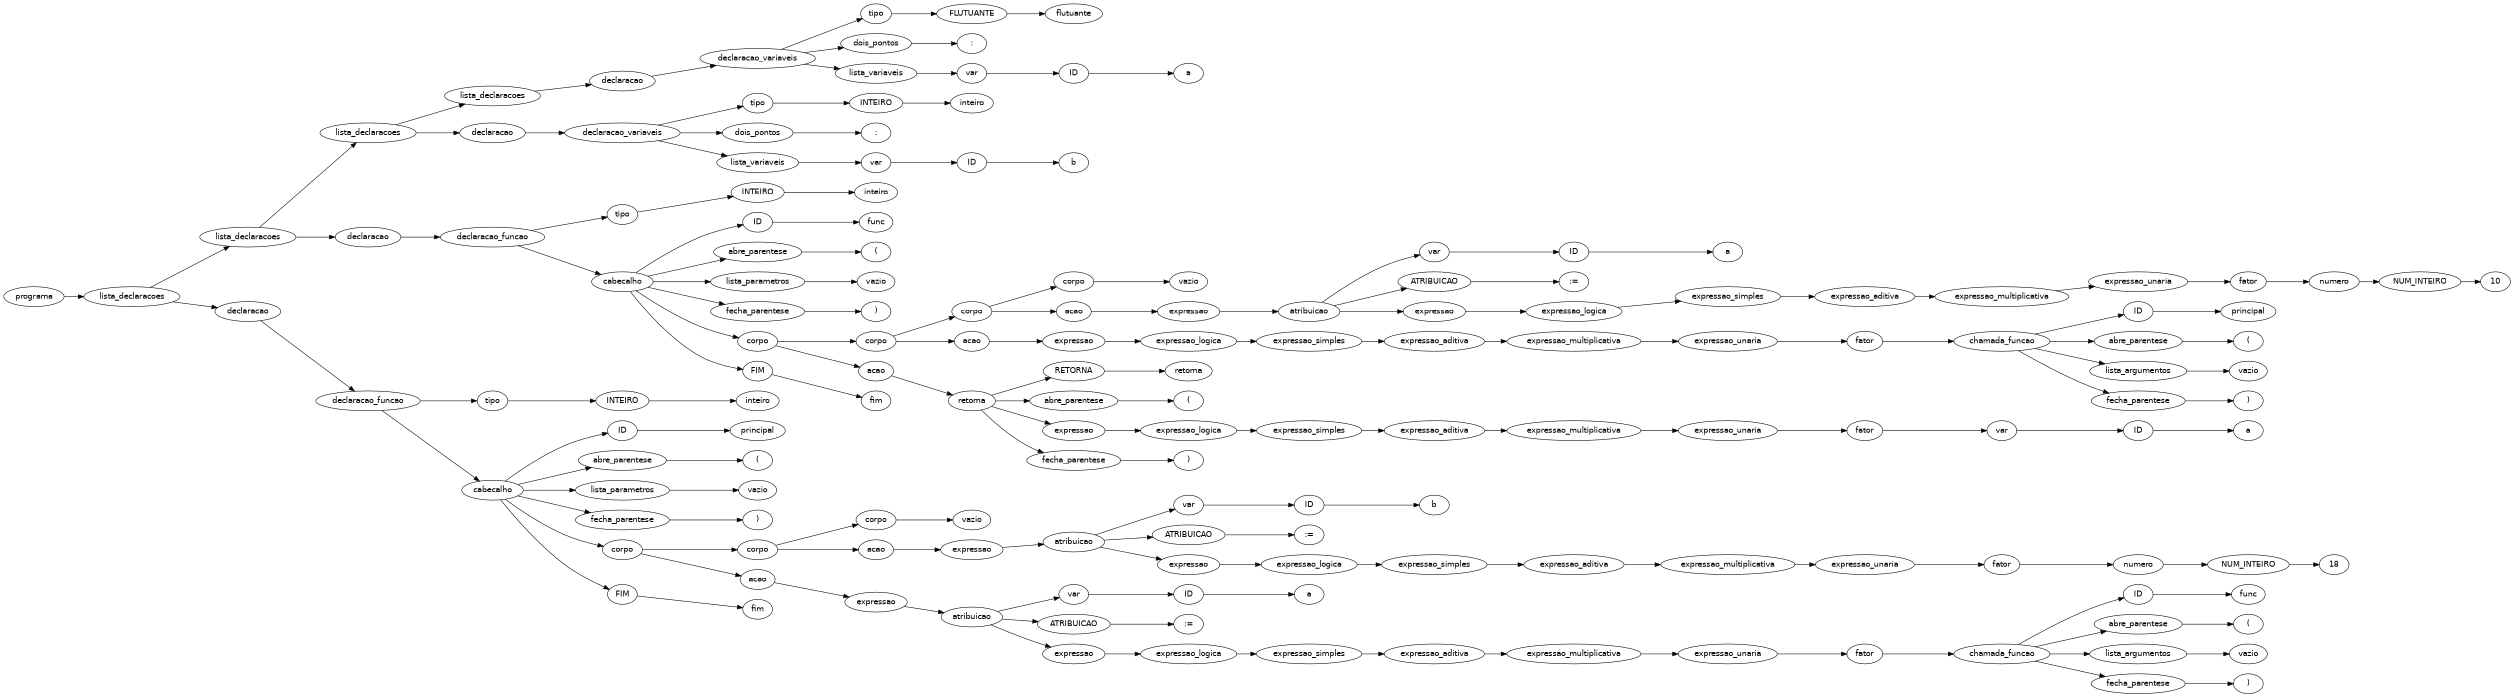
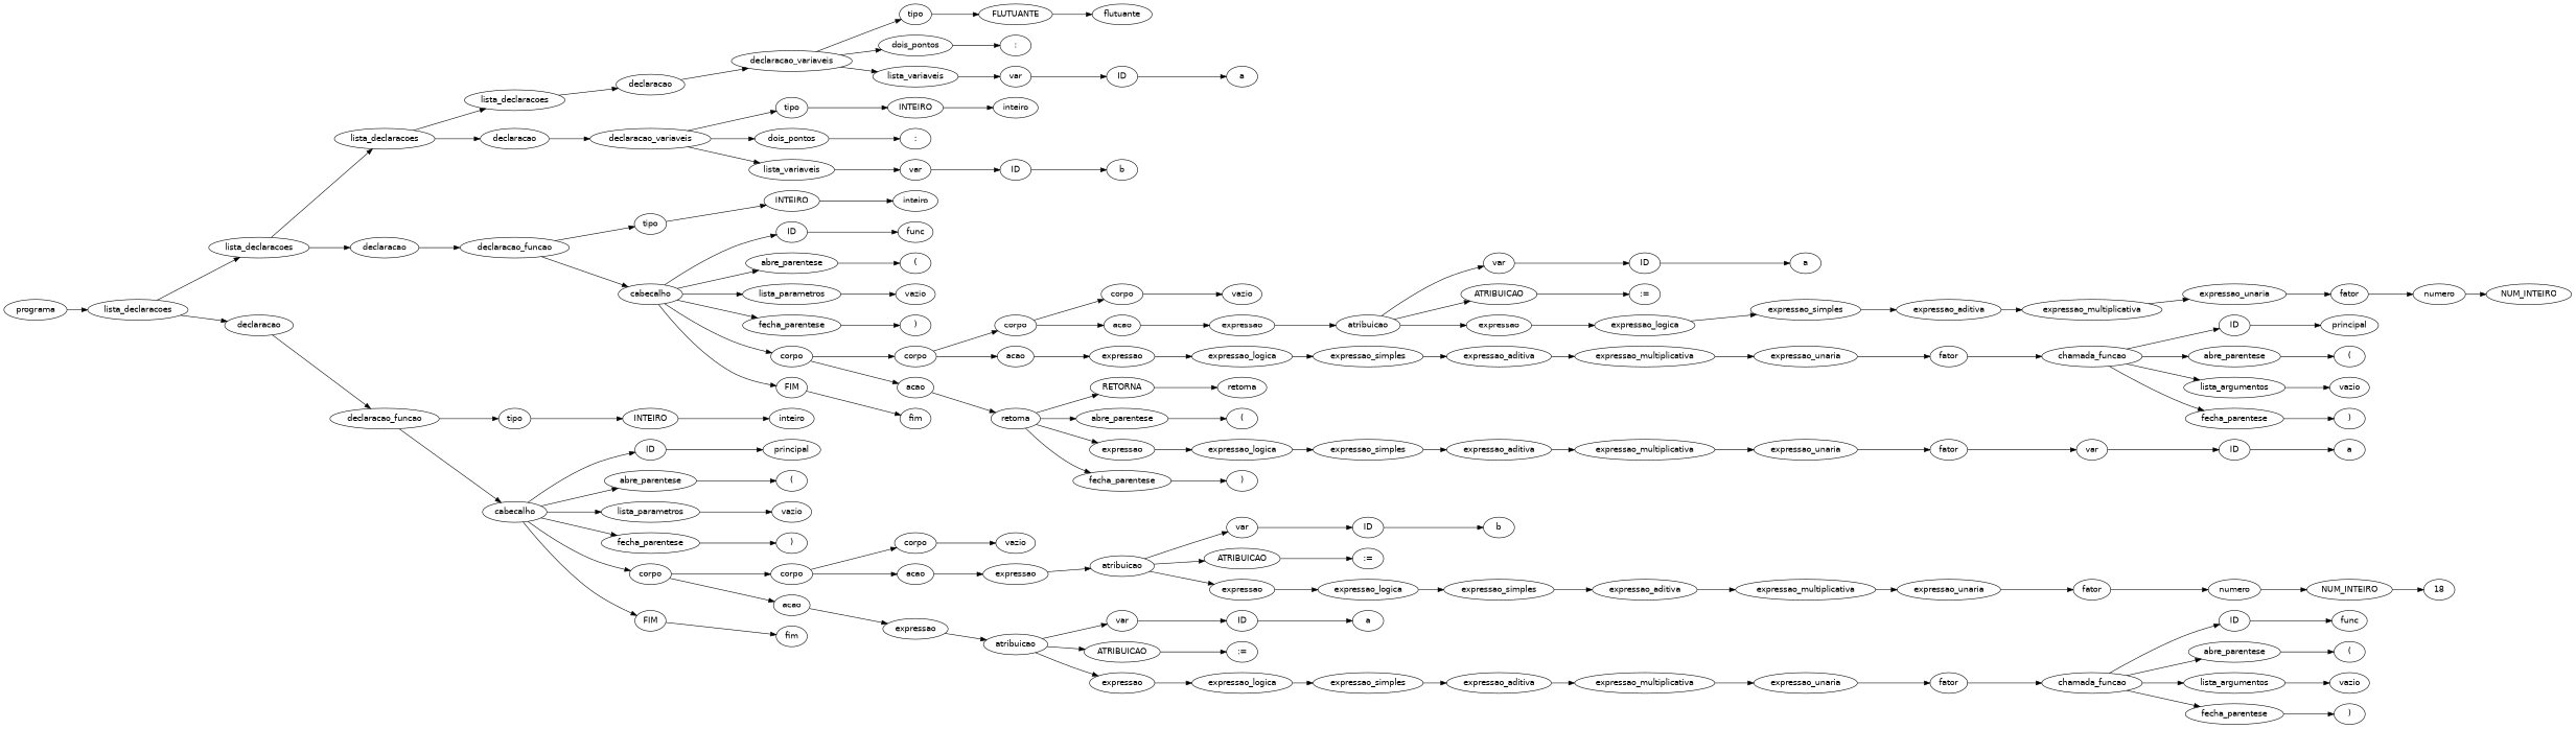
  digraph {
    rankdir=LR
    fontname="DejaVu Sans"
    node [fontname="DejaVu Sans"]
    edge [fontname="DejaVu Sans"]
    n1 [label=programa]
    n2 [label=lista_declaracoes]
    n3 [label=lista_declaracoes]
    n4 [label=declaracao]
    n5 [label=lista_declaracoes]
    n6 [label=declaracao]
    n7 [label=lista_declaracoes]
    n8 [label=declaracao]
    n9 [label=declaracao]
    n10 [label=declaracao_variaveis]
    n11 [label=tipo]
    n12 [label=dois_pontos]
    n13 [label=lista_variaveis]
    n14 [label=FLUTUANTE]
    n15 [label=flutuante]
    n16 [label=":"]
    n17 [label=var]
    n18 [label=ID]
    n19 [label=a]
    n20 [label=declaracao_variaveis]
    n21 [label=tipo]
    n22 [label=dois_pontos]
    n23 [label=lista_variaveis]
    n24 [label=INTEIRO]
    n25 [label=inteiro]
    n26 [label=":"]
    n27 [label=var]
    n28 [label=ID]
    n29 [label=b]
    n30 [label=declaracao_funcao]
    n31 [label=tipo]
    n32 [label=cabecalho]
    n33 [label=INTEIRO]
    n34 [label=inteiro]
    n35 [label=ID]
    n36 [label=abre_parentese]
    n37 [label=lista_parametros]
    n38 [label=fecha_parentese]
    n39 [label=corpo]
    n40 [label=FIM]
    n41 [label=func]
    n42 [label="("]
    n43 [label=vazio]
    n44 [label=")"]
    n45 [label=corpo]
    n46 [label=acao]
    n47 [label=corpo]
    n48 [label=acao]
    n49 [label=corpo]
    n50 [label=acao]
    n51 [label=vazio]
    n52 [label=expressao]
    n53 [label=atribuicao]
    n54 [label=var]
    n55 [label=ATRIBUICAO]
    n56 [label=expressao]
    n57 [label=ID]
    n58 [label=a]
    n59 [label=":="]
    n60 [label=expressao_logica]
    n61 [label=expressao_simples]
    n62 [label=expressao_aditiva]
    n63 [label=expressao_multiplicativa]
    n64 [label=expressao_unaria]
    n65 [label=fator]
    n66 [label=numero]
    n67 [label=NUM_INTEIRO]
-   n68 [label=10]
    n69 [label=expressao]
    n70 [label=expressao_logica]
    n71 [label=expressao_simples]
    n72 [label=expressao_aditiva]
    n73 [label=expressao_multiplicativa]
    n74 [label=expressao_unaria]
    n75 [label=fator]
    n76 [label=chamada_funcao]
    n77 [label=ID]
    n78 [label=abre_parentese]
    n79 [label=lista_argumentos]
    n80 [label=fecha_parentese]
    n81 [label=principal]
    n82 [label="("]
    n83 [label=vazio]
    n84 [label=")"]
    n85 [label=retorna]
    n86 [label=RETORNA]
    n87 [label=abre_parentese]
    n88 [label=expressao]
    n89 [label=fecha_parentese]
    n90 [label=retorna]
    n91 [label="("]
    n92 [label=expressao_logica]
    n93 [label=expressao_simples]
    n94 [label=expressao_aditiva]
    n95 [label=expressao_multiplicativa]
    n96 [label=expressao_unaria]
    n97 [label=fator]
    n98 [label=var]
    n99 [label=ID]
    n100 [label=a]
    n101 [label=")"]
    n102 [label=fim]
    n103 [label=declaracao_funcao]
    n104 [label=tipo]
    n105 [label=cabecalho]
    n106 [label=INTEIRO]
    n107 [label=inteiro]
    n108 [label=ID]
    n109 [label=abre_parentese]
    n110 [label=lista_parametros]
    n111 [label=fecha_parentese]
    n112 [label=corpo]
    n113 [label=FIM]
    n114 [label=principal]
    n115 [label="("]
    n116 [label=vazio]
    n117 [label=")"]
    n118 [label=corpo]
    n119 [label=acao]
    n120 [label=corpo]
    n121 [label=acao]
    n122 [label=vazio]
    n123 [label=expressao]
    n124 [label=atribuicao]
    n125 [label=var]
    n126 [label=ATRIBUICAO]
    n127 [label=expressao]
    n128 [label=ID]
    n129 [label=b]
    n130 [label=":="]
    n131 [label=expressao_logica]
    n132 [label=expressao_simples]
    n133 [label=expressao_aditiva]
    n134 [label=expressao_multiplicativa]
    n135 [label=expressao_unaria]
    n136 [label=fator]
    n137 [label=numero]
    n138 [label=NUM_INTEIRO]
    n139 [label=18]
    n140 [label=expressao]
    n141 [label=atribuicao]
    n142 [label=var]
    n143 [label=ATRIBUICAO]
    n144 [label=expressao]
    n145 [label=ID]
    n146 [label=a]
    n147 [label=":="]
    n148 [label=expressao_logica]
    n149 [label=expressao_simples]
    n150 [label=expressao_aditiva]
    n151 [label=expressao_multiplicativa]
    n152 [label=expressao_unaria]
    n153 [label=fator]
    n154 [label=chamada_funcao]
    n155 [label=ID]
    n156 [label=abre_parentese]
    n157 [label=lista_argumentos]
    n158 [label=fecha_parentese]
    n159 [label=func]
    n160 [label="("]
    n161 [label=vazio]
    n162 [label=")"]
    n163 [label=fim]
    n1 -> n2
    n2 -> n3
    n2 -> n4
    n3 -> n5
    n3 -> n6
    n4 -> n103
    n5 -> n7
    n5 -> n8
    n6 -> n30
    n7 -> n9
    n8 -> n20
    n9 -> n10
    n10 -> n11
    n10 -> n12
    n10 -> n13
    n11 -> n14
    n12 -> n16
    n13 -> n17
    n14 -> n15
    n17 -> n18
    n18 -> n19
    n20 -> n21
    n20 -> n22
    n20 -> n23
    n21 -> n24
    n22 -> n26
    n23 -> n27
    n24 -> n25
    n27 -> n28
    n28 -> n29
    n30 -> n31
    n30 -> n32
    n31 -> n33
    n32 -> n35
    n32 -> n36
    n32 -> n37
    n32 -> n38
    n32 -> n39
    n32 -> n40
    n33 -> n34
    n35 -> n41
    n36 -> n42
    n37 -> n43
    n38 -> n44
    n39 -> n45
    n39 -> n46
    n40 -> n102
    n45 -> n47
    n45 -> n48
    n46 -> n85
    n47 -> n49
    n47 -> n50
    n48 -> n69
    n49 -> n51
    n50 -> n52
    n52 -> n53
    n53 -> n54
    n53 -> n55
    n53 -> n56
    n54 -> n57
    n55 -> n59
    n56 -> n60
    n57 -> n58
    n60 -> n61
    n61 -> n62
    n62 -> n63
    n63 -> n64
    n64 -> n65
    n65 -> n66
    n66 -> n67
-   n67 -> n68
    n69 -> n70
    n70 -> n71
    n71 -> n72
    n72 -> n73
    n73 -> n74
    n74 -> n75
    n75 -> n76
    n76 -> n77
    n76 -> n78
    n76 -> n79
    n76 -> n80
    n77 -> n81
    n78 -> n82
    n79 -> n83
    n80 -> n84
    n85 -> n86
    n85 -> n87
    n85 -> n88
    n85 -> n89
    n86 -> n90
    n87 -> n91
    n88 -> n92
    n89 -> n101
    n92 -> n93
    n93 -> n94
    n94 -> n95
    n95 -> n96
    n96 -> n97
    n97 -> n98
    n98 -> n99
    n99 -> n100
    n103 -> n104
    n103 -> n105
    n104 -> n106
    n105 -> n108
    n105 -> n109
    n105 -> n110
    n105 -> n111
    n105 -> n112
    n105 -> n113
    n106 -> n107
    n108 -> n114
    n109 -> n115
    n110 -> n116
    n111 -> n117
    n112 -> n118
    n112 -> n119
    n113 -> n163
    n118 -> n120
    n118 -> n121
    n119 -> n140
    n120 -> n122
    n121 -> n123
    n123 -> n124
    n124 -> n125
    n124 -> n126
    n124 -> n127
    n125 -> n128
    n126 -> n130
    n127 -> n131
    n128 -> n129
    n131 -> n132
    n132 -> n133
    n133 -> n134
    n134 -> n135
    n135 -> n136
    n136 -> n137
    n137 -> n138
    n138 -> n139
    n140 -> n141
    n141 -> n142
    n141 -> n143
    n141 -> n144
    n142 -> n145
    n143 -> n147
    n144 -> n148
    n145 -> n146
    n148 -> n149
    n149 -> n150
    n150 -> n151
    n151 -> n152
    n152 -> n153
    n153 -> n154
    n154 -> n155
    n154 -> n156
    n154 -> n157
    n154 -> n158
    n155 -> n159
    n156 -> n160
    n157 -> n161
    n158 -> n162
  }
